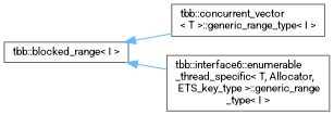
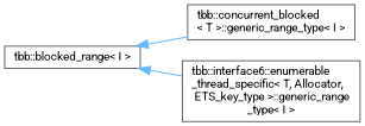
  digraph {
    rankdir=LR
    fontname=Roboto
    node [color=grey40 fillcolor=white fontname=Roboto fontsize=10 shape=box style=filled]
    edge [color=steelblue1 dir=back fontname=Roboto fontsize=10 labelfontname=Helvetica labelfontsize=10 style=solid]
    n1 [height=0.2 label="tbb::blocked_range\< I \>" width=0.4]
-   n2 [height=0.2 label="tbb::concurrent_vector\l\< T \>::generic_range_type\< I \>" width=0.4]
+   n2 [height=0.2 label="tbb::concurrent_blocked\l\< T \>::generic_range_type\< I \>" width=0.4]
    n3 [height=0.2 label="tbb::interface6::enumerable\l_thread_specific\< T, Allocator,\l ETS_key_type \>::generic_range\l_type\< I \>" width=0.4]
    n1 -> n2
    n1 -> n3
  }
